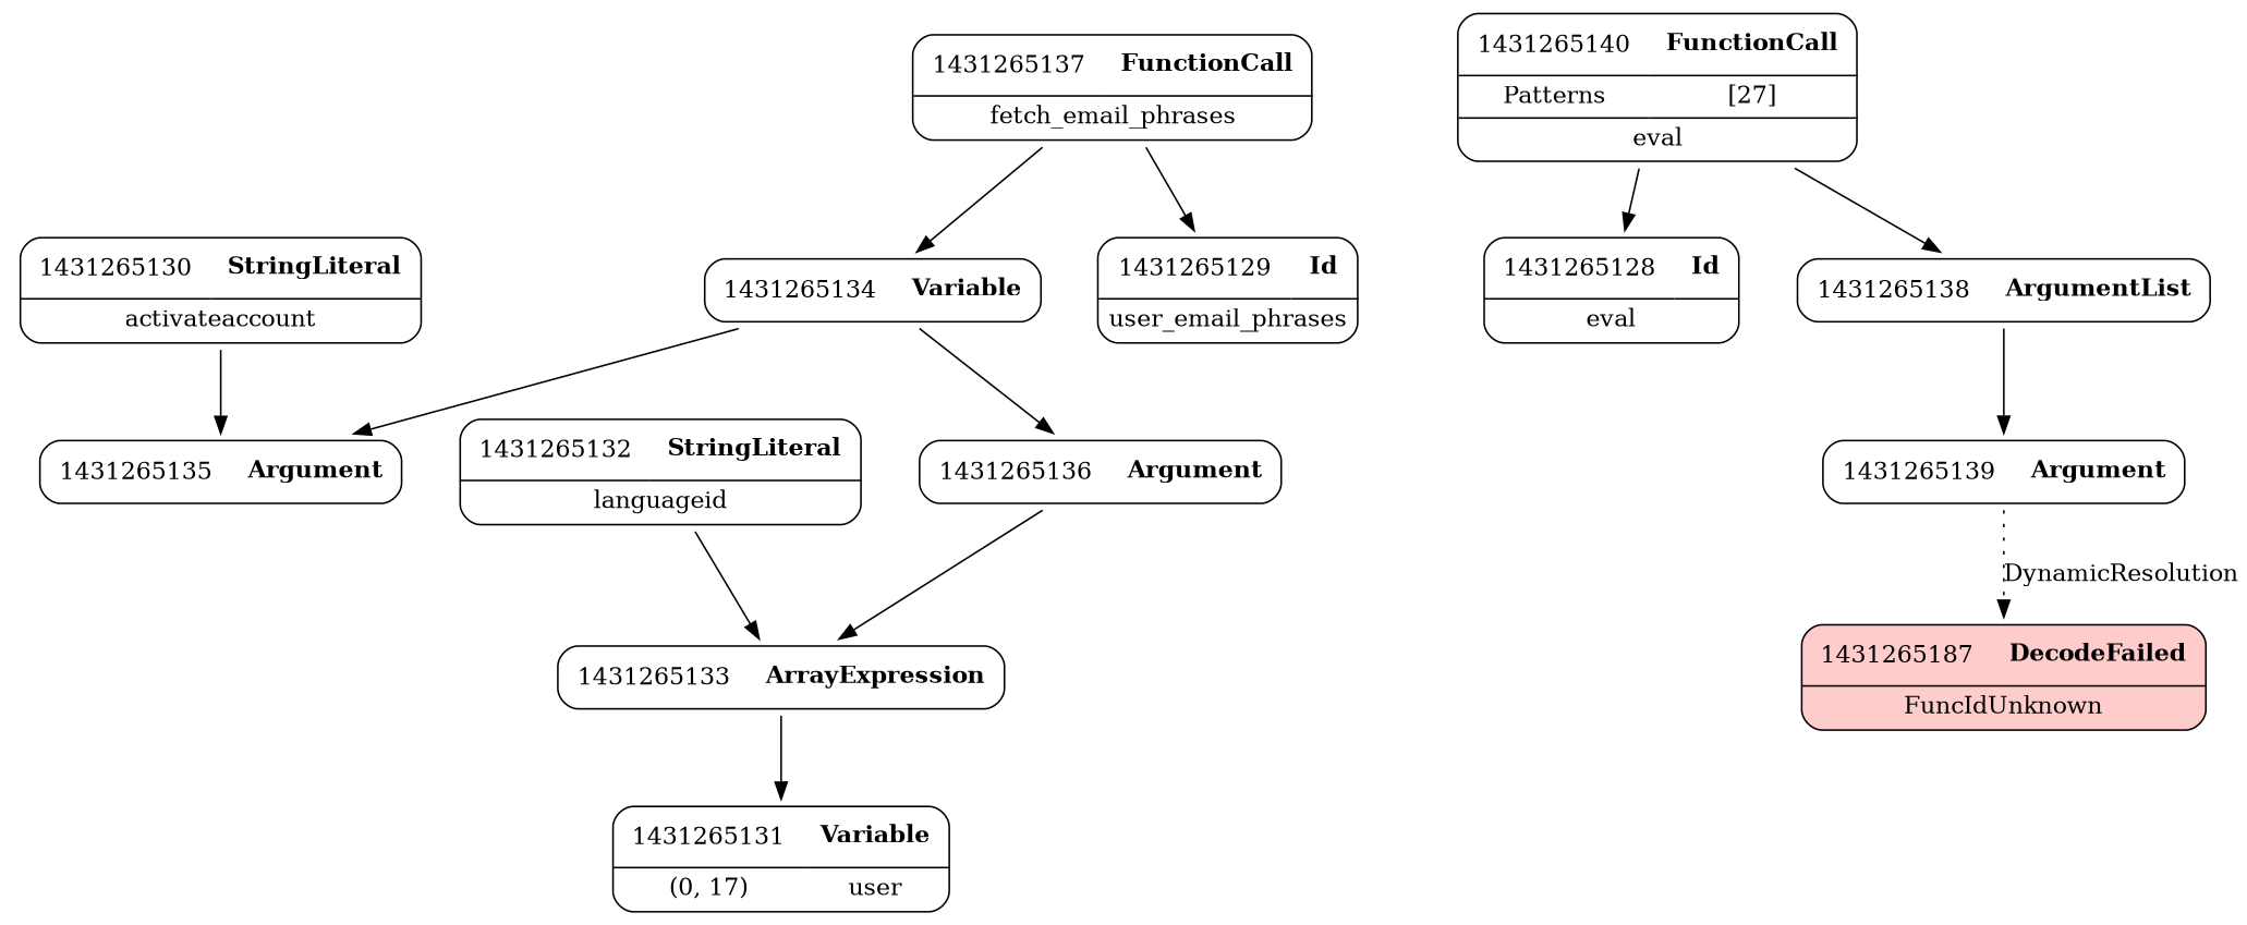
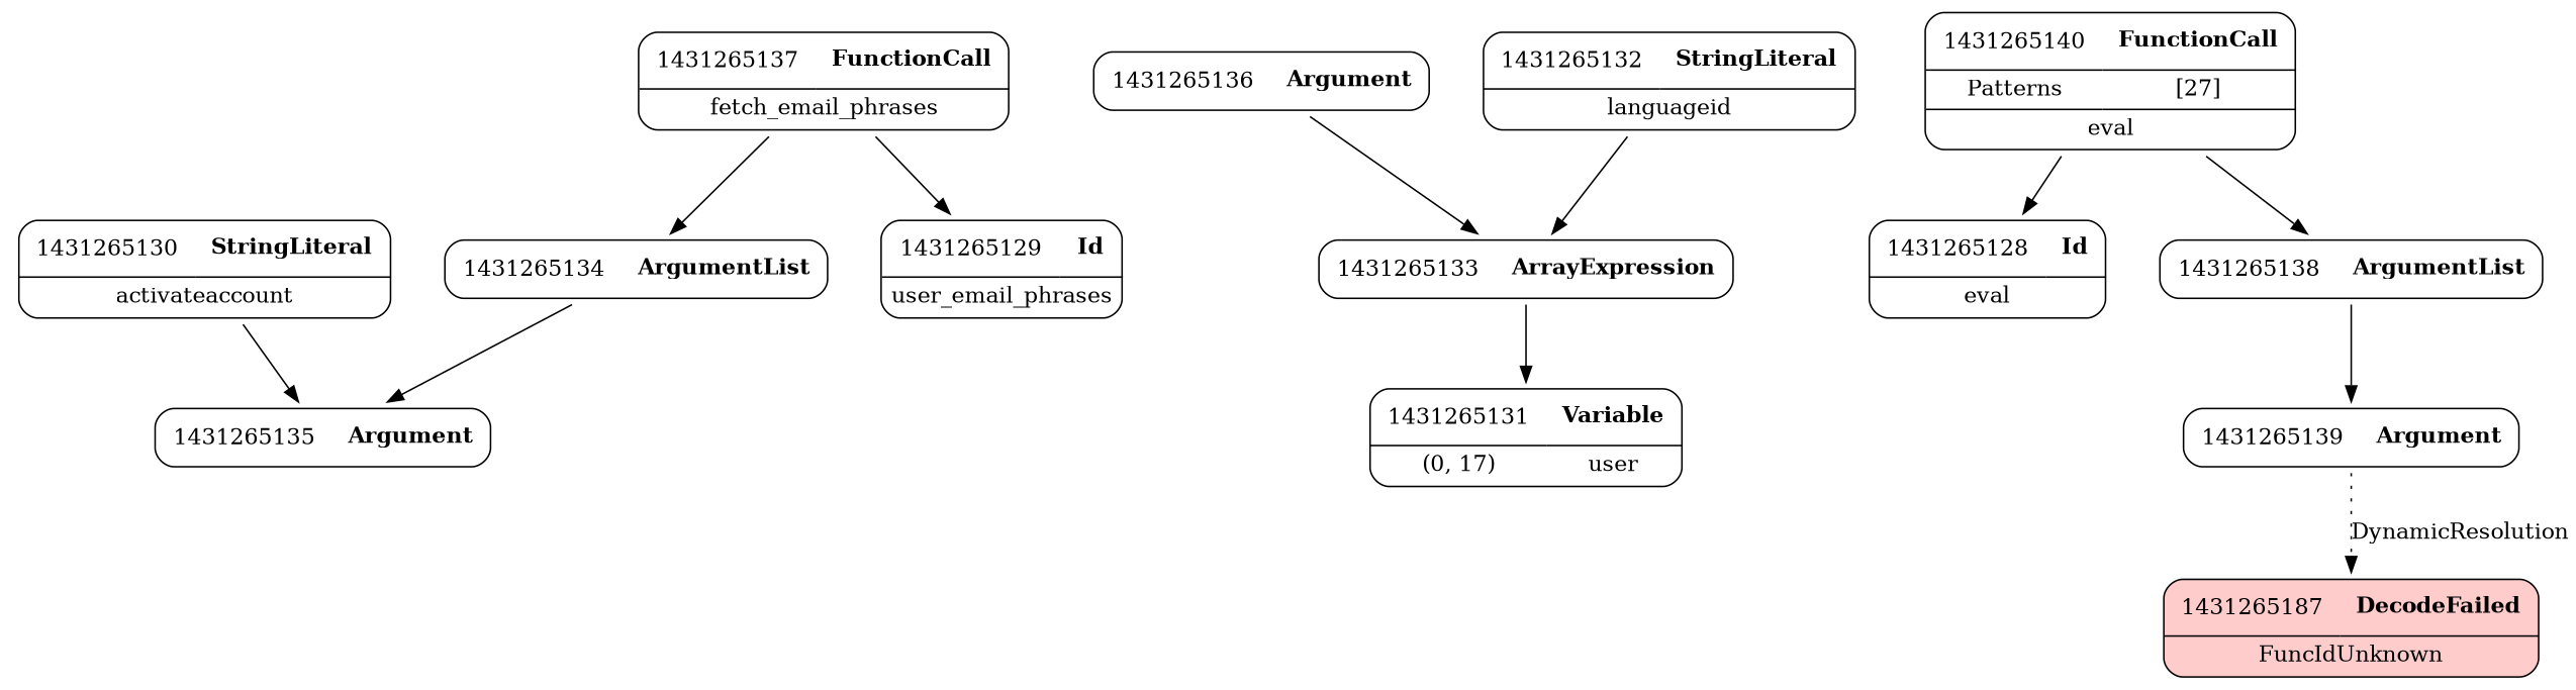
  digraph {
    node [shape=none]
    edge [weight=2]
    n1 [label=<<TABLE border='1' cellspacing='0' cellpadding='10' style='rounded' ><TR><TD border='0'>1431265135</TD><TD border='0'><B>Argument</B></TD></TR></TABLE>>]
    n2 [label=<<TABLE border='1' cellspacing='0' cellpadding='10' style='rounded' ><TR><TD border='0'>1431265130</TD><TD border='0'><B>StringLiteral</B></TD></TR><HR/><TR><TD border='0' cellpadding='5' colspan='2'>activateaccount</TD></TR></TABLE>>]
-   n3 [label=<<TABLE border='1' cellspacing='0' cellpadding='10' style='rounded' ><TR><TD border='0'>1431265134</TD><TD border='0'><B>Variable</B></TD></TR></TABLE>>]
+   n3 [label=<<TABLE border='1' cellspacing='0' cellpadding='10' style='rounded' ><TR><TD border='0'>1431265134</TD><TD border='0'><B>ArgumentList</B></TD></TR></TABLE>>]
    n4 [label=<<TABLE border='1' cellspacing='0' cellpadding='10' style='rounded' ><TR><TD border='0'>1431265136</TD><TD border='0'><B>Argument</B></TD></TR></TABLE>>]
    n5 [label=<<TABLE border='1' cellspacing='0' cellpadding='10' style='rounded' ><TR><TD border='0'>1431265133</TD><TD border='0'><B>ArrayExpression</B></TD></TR></TABLE>>]
    n6 [label=<<TABLE border='1' cellspacing='0' cellpadding='10' style='rounded' ><TR><TD border='0'>1431265131</TD><TD border='0'><B>Variable</B></TD></TR><HR/><TR><TD border='0' cellpadding='5'>(0, 17)</TD><TD border='0' cellpadding='5'>user</TD></TR></TABLE>>]
    n7 [label=<<TABLE border='1' cellspacing='0' cellpadding='10' style='rounded' ><TR><TD border='0'>1431265132</TD><TD border='0'><B>StringLiteral</B></TD></TR><HR/><TR><TD border='0' cellpadding='5' colspan='2'>languageid</TD></TR></TABLE>>]
    n8 [label=<<TABLE border='1' cellspacing='0' cellpadding='10' style='rounded' ><TR><TD border='0'>1431265129</TD><TD border='0'><B>Id</B></TD></TR><HR/><TR><TD border='0' cellpadding='5' colspan='2'>user_email_phrases</TD></TR></TABLE>>]
    n9 [label=<<TABLE border='1' cellspacing='0' cellpadding='10' style='rounded' ><TR><TD border='0'>1431265128</TD><TD border='0'><B>Id</B></TD></TR><HR/><TR><TD border='0' cellpadding='5' colspan='2'>eval</TD></TR></TABLE>>]
    n10 [label=<<TABLE border='1' cellspacing='0' cellpadding='10' style='rounded' bgcolor='#FFCCCC' ><TR><TD border='0'>1431265187</TD><TD border='0'><B>DecodeFailed</B></TD></TR><HR/><TR><TD border='0' cellpadding='5' colspan='2'>FuncIdUnknown</TD></TR></TABLE>>]
    n11 [label=<<TABLE border='1' cellspacing='0' cellpadding='10' style='rounded' ><TR><TD border='0'>1431265140</TD><TD border='0'><B>FunctionCall</B></TD></TR><HR/><TR><TD border='0' cellpadding='5'>Patterns</TD><TD border='0' cellpadding='5'>[27]</TD></TR><HR/><TR><TD border='0' cellpadding='5' colspan='2'>eval</TD></TR></TABLE>>]
    n12 [label=<<TABLE border='1' cellspacing='0' cellpadding='10' style='rounded' ><TR><TD border='0'>1431265138</TD><TD border='0'><B>ArgumentList</B></TD></TR></TABLE>>]
    n13 [label=<<TABLE border='1' cellspacing='0' cellpadding='10' style='rounded' ><TR><TD border='0'>1431265139</TD><TD border='0'><B>Argument</B></TD></TR></TABLE>>]
    n14 [label=<<TABLE border='1' cellspacing='0' cellpadding='10' style='rounded' ><TR><TD border='0'>1431265137</TD><TD border='0'><B>FunctionCall</B></TD></TR><HR/><TR><TD border='0' cellpadding='5' colspan='2'>fetch_email_phrases</TD></TR></TABLE>>]
    n2 -> n1
    n3 -> n1
-   n3 -> n4
    n4 -> n5
    n5 -> n6
    n7 -> n5
    n11 -> n9
    n11 -> n12
    n12 -> n13
    n13 -> n10 [label=DynamicResolution style=dotted weight=""]
    n14 -> n3
    n14 -> n8
  }
